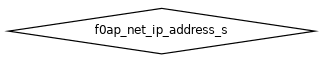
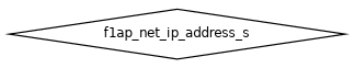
  digraph {
    rankdir=LR
-   n1 [color=black fillcolor=white fontname=Helvetica fontsize=10 height=0.2 label=f0ap_net_ip_address_s shape=diamond style=filled width=0.4]
+   n1 [color=black fillcolor=white fontname=Helvetica fontsize=10 height=0.2 label=f1ap_net_ip_address_s shape=diamond style=filled width=0.4]
  }
